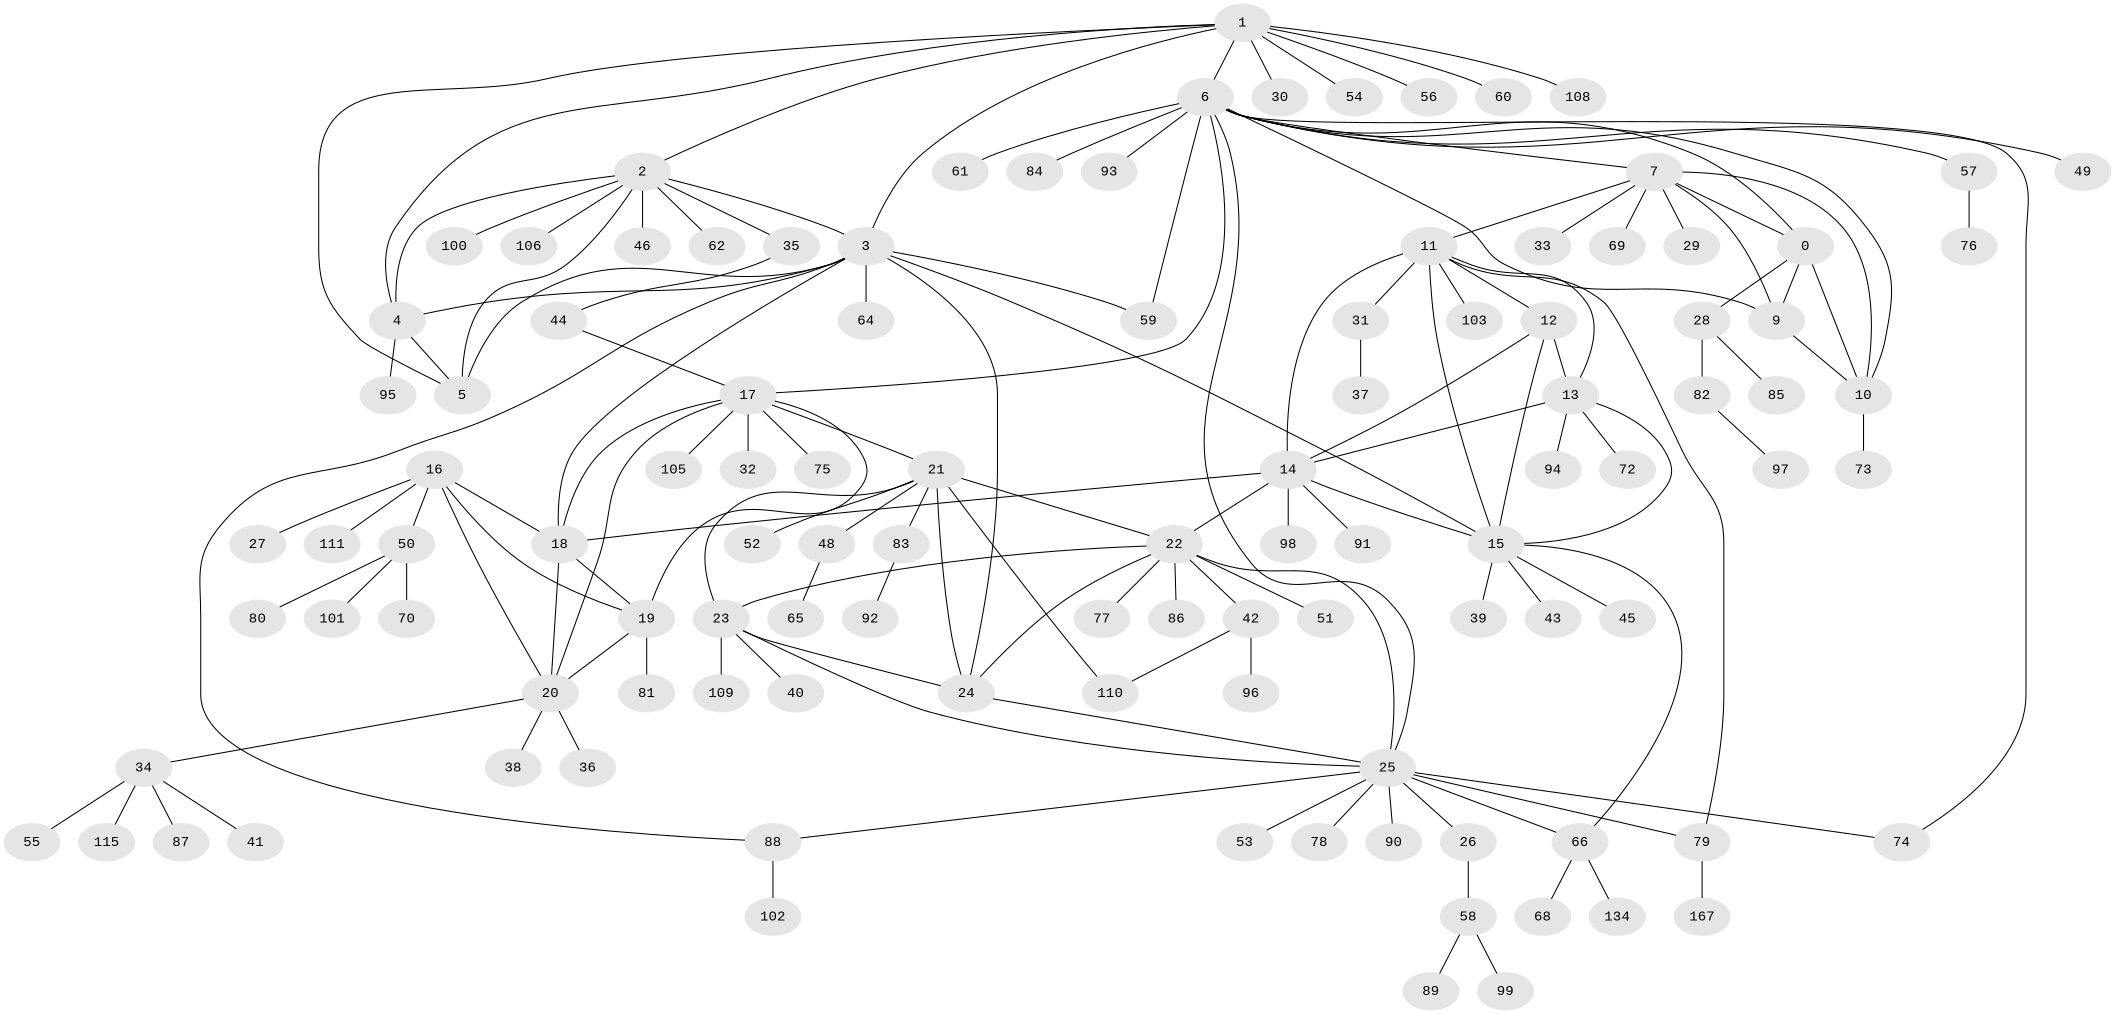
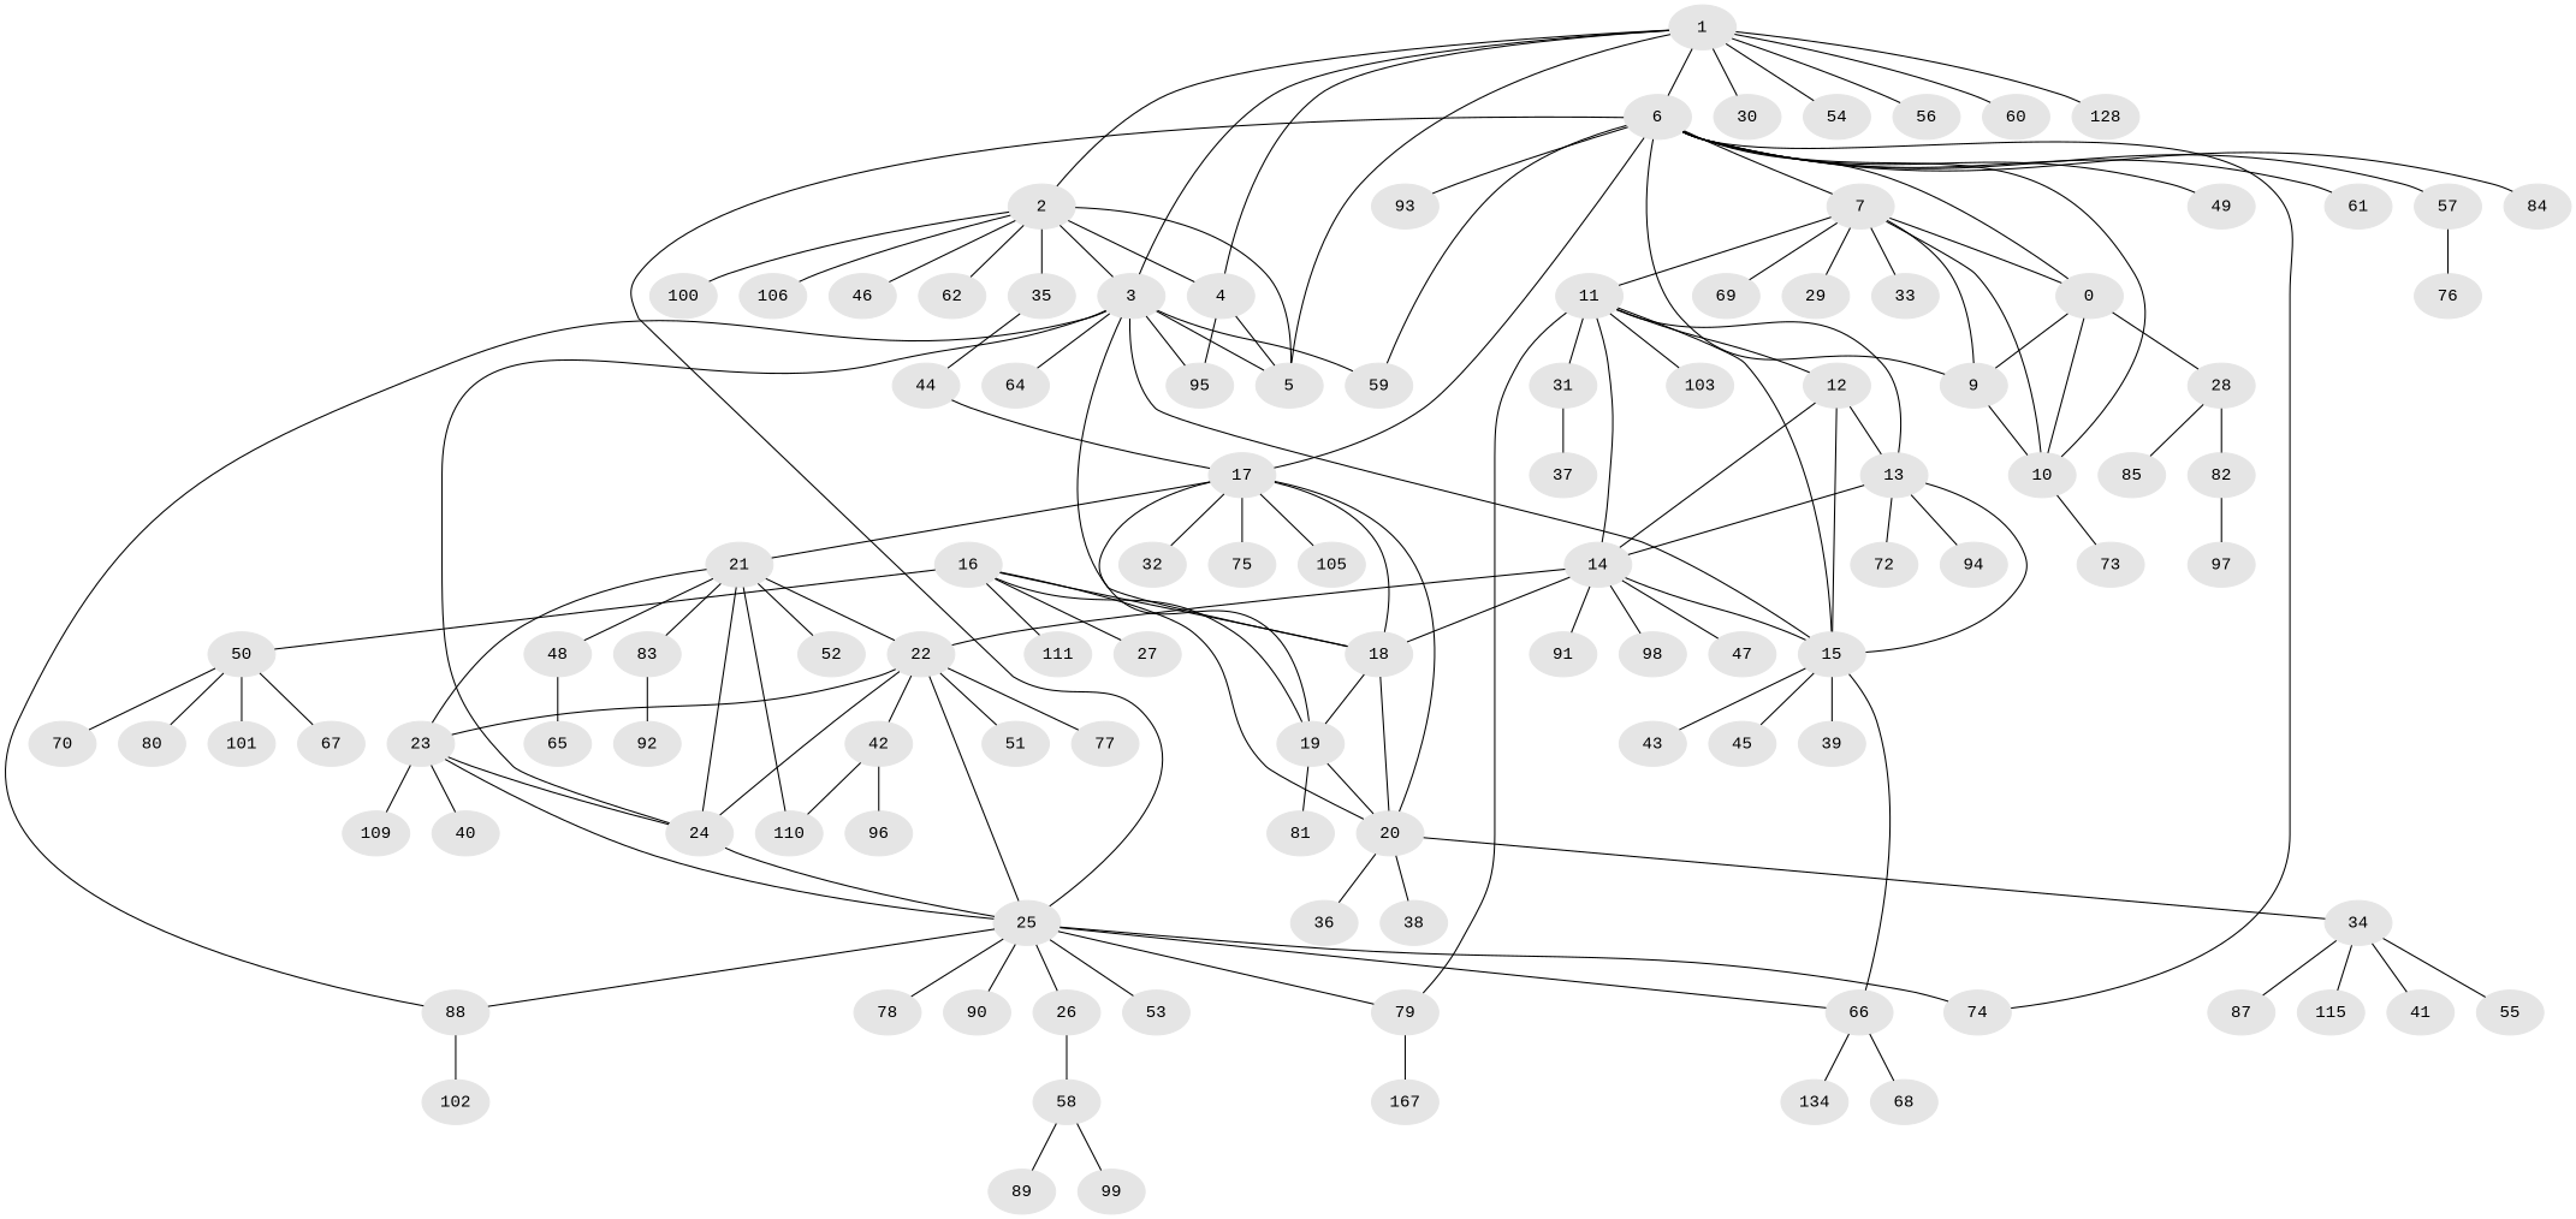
  graph {
    fontname="Liberation Mono"
    node [color=gray90 fontname="Liberation Mono" style=filled]
    edge [fontname="Liberation Mono"]
    1
    2
    3
    4
    5
    6
    30
    54
    56
    60
-   108
+   108 [label=128]
    35
    46
    62
    100
    106
    15
    18
    24
    59
    64
    88
    95
    7
    n25 [label=0]
    9
    10
    17
    25
    49
    57
    61
    74
    84
    93
    44
    39
    43
    45
    66
    19
    20
    102
    11
    29
    33
    69
    28
    73
    21
    32
    75
    105
    79
    26
    53
    78
    90
    76
    12
    13
    14
    31
    103
    82
    85
    72
    94
    22
+   47
    91
    98
    37
    n74 [label=167]
    23
    42
    51
    77
-   86
    58
    89
    99
    68
    n84 [label=134]
    16
    27
    50
    111
    81
    34
    36
    38
+   67
    70
    80
    101
    48
    52
    83
    110
    41
    55
    87
    n104 [label=115]
    40
    109
    65
    92
    96
    97
    1 -- 2
    1 -- 3
    1 -- 4
    1 -- 5
    1 -- 6
    1 -- 30
    1 -- 54
    1 -- 56
    1 -- 60
    1 -- 108
    2 -- 3
    2 -- 4
    2 -- 5
    2 -- 35
    2 -- 46
    2 -- 62
    2 -- 100
    2 -- 106
-   3 -- 4
+   3 -- 95
    3 -- 5
    3 -- 15
    3 -- 18
    3 -- 24
    3 -- 59
    3 -- 64
    3 -- 88
    4 -- 5
    4 -- 95
    6 -- 59
    6 -- 7
    6 -- n25
    6 -- 9
    6 -- 10
    6 -- 17
    6 -- 25
    6 -- 49
    6 -- 57
    6 -- 61
    6 -- 74
    6 -- 84
    6 -- 93
    35 -- 44
    15 -- 39
    15 -- 43
    15 -- 45
    15 -- 66
    18 -- 19
    18 -- 20
    24 -- 25
    88 -- 102
    7 -- n25
    7 -- 9
    7 -- 10
    7 -- 11
    7 -- 29
    7 -- 33
    7 -- 69
    n25 -- 9
    n25 -- 10
    n25 -- 28
    9 -- 10
    10 -- 73
    17 -- 18
    17 -- 19
    17 -- 20
    17 -- 21
    17 -- 32
    17 -- 75
    17 -- 105
    25 -- 88
    25 -- 74
    25 -- 66
    25 -- 79
    25 -- 26
    25 -- 53
    25 -- 78
    25 -- 90
    57 -- 76
    44 -- 17
    66 -- 68
    66 -- n84
    19 -- 20
    19 -- 81
    20 -- 34
    20 -- 36
    20 -- 38
    11 -- 15
    11 -- 79
    11 -- 12
    11 -- 13
    11 -- 14
    11 -- 31
    11 -- 103
    28 -- 82
    28 -- 85
    21 -- 24
    21 -- 22
    21 -- 23
    21 -- 48
    21 -- 52
    21 -- 83
    21 -- 110
    79 -- n74
    26 -- 58
    12 -- 15
    12 -- 13
    12 -- 14
    13 -- 15
    13 -- 14
    13 -- 72
    13 -- 94
    14 -- 15
    14 -- 18
    14 -- 22
+   14 -- 47
    14 -- 91
    14 -- 98
    31 -- 37
    82 -- 97
    22 -- 24
    22 -- 25
    22 -- 23
    22 -- 42
    22 -- 51
    22 -- 77
-   22 -- 86
    23 -- 24
    23 -- 25
    23 -- 40
    23 -- 109
    42 -- 110
    42 -- 96
    58 -- 89
    58 -- 99
    16 -- 18
    16 -- 19
    16 -- 20
    16 -- 27
    16 -- 50
    16 -- 111
+   50 -- 67
    50 -- 70
    50 -- 80
    50 -- 101
    34 -- 41
    34 -- 55
    34 -- 87
    34 -- n104
    48 -- 65
    83 -- 92
  }
